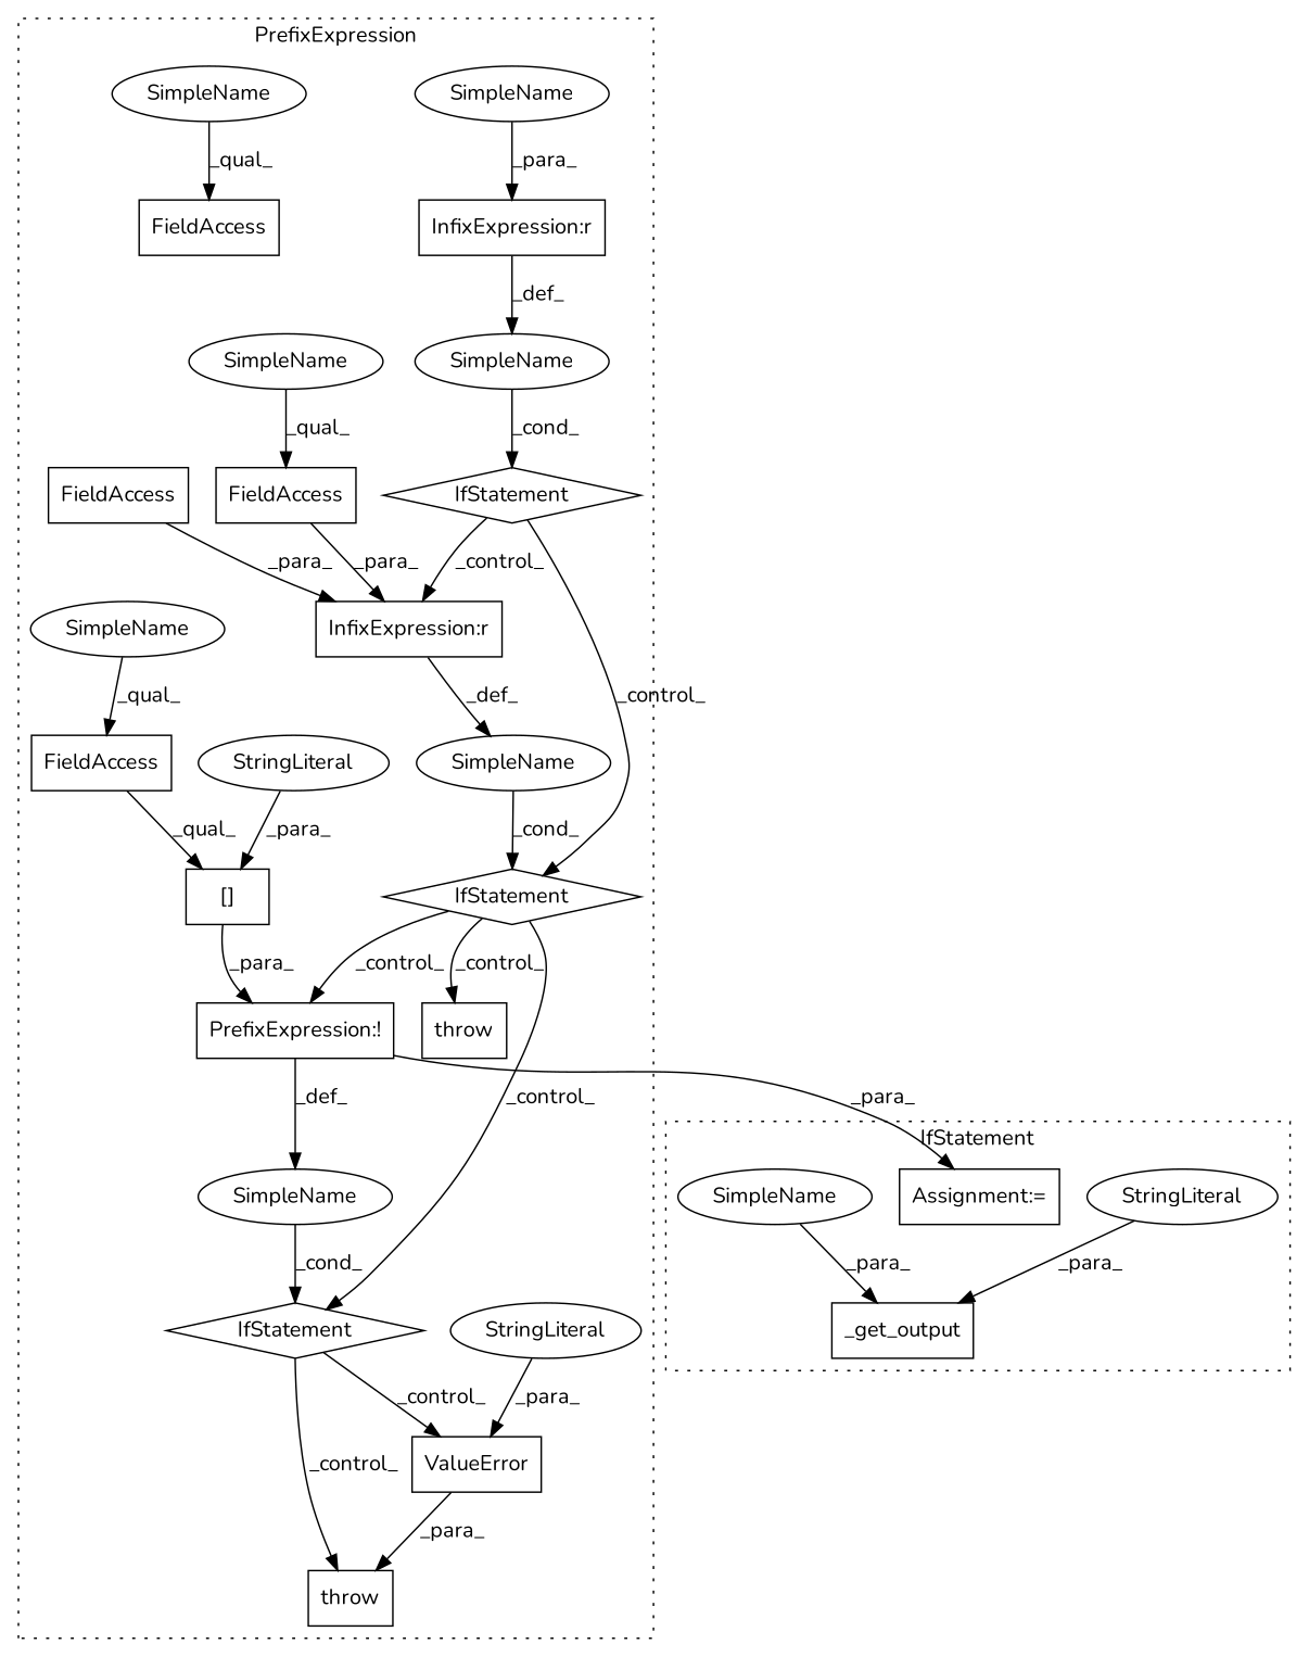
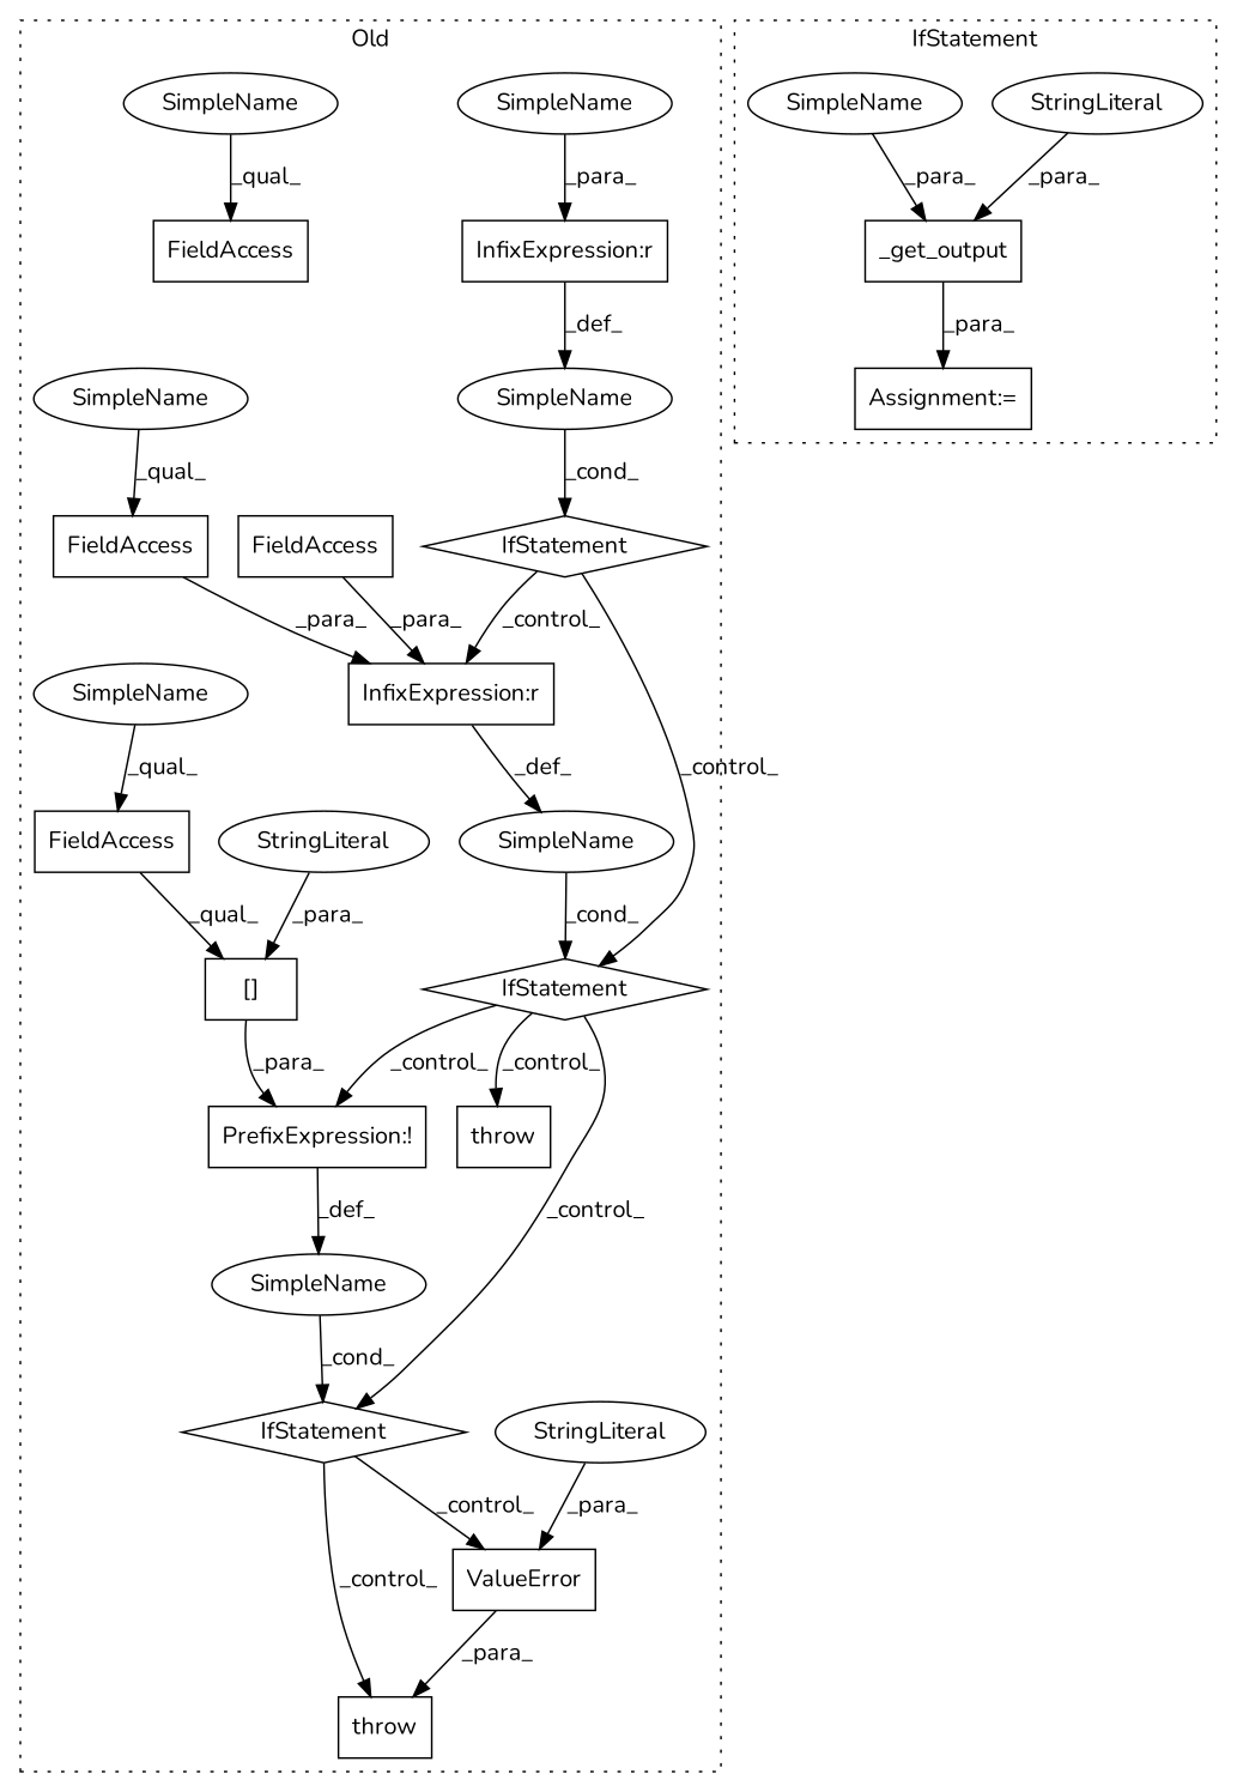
  digraph {
    fontname=Nunito
    node [a=42 fontname=Nunito l=6 shape=box]
    edge [fontname=Nunito]
    n1 [a=2 l="13,1" label="[]" s="1246,1273"]
    n2 [a=38 l=1 label="PrefixExpression:!" s=1245]
    n3 [label=SimpleName shape=ellipse l=""]
    n4 [a=53 label=throw s=1417]
    n5 [a=45 l=14 label=StringLiteral s=1259 shape=ellipse]
    n6 [a=27 l=4 label="InfixExpression:r" s=1046]
    n7 [a=22 l=12 label=FieldAccess s=1128]
    n8 [label=SimpleName shape=ellipse l=""]
    n9 [a=25 l="4,2" label=IfStatement s="1241,1274" shape=diamond]
    n10 [a=22 l=12 label=FieldAccess s=1246]
    n11 [a=22 l=12 label=FieldAccess s=1376]
    n12 [a=25 l="4,2" label=IfStatement s="1036,1054" shape=diamond]
    n13 [a=32 l="11,1" label=ValueError s="1423,1500"]
    n14 [a=45 l=66 label=StringLiteral s=1434 shape=ellipse]
    n15 [a=27 l=4 label="InfixExpression:r" s=1140]
    n16 [a=53 label=throw s=1160]
    n17 [a=22 l=4 label=FieldAccess s=1144]
    n18 [a=25 l="4,2" label=IfStatement s="1124,1148" shape=diamond]
    n19 [label=SimpleName shape=ellipse l=""]
    n20 [label=SimpleName s=1040 shape=ellipse]
    n21 [label=SimpleName s=1128 shape=ellipse]
    n22 [label=SimpleName s=1376 shape=ellipse]
    n23 [label=SimpleName s=1246 shape=ellipse]
    n24 [a=32 l="12,1" label=_get_output s="706,754"]
    n25 [a=45 l=16 label=StringLiteral s=733 shape=ellipse]
    n26 [a=7 l=1 label="Assignment:=" s=705]
    n27 [label=SimpleName s=726 shape=ellipse]
    subgraph cluster_1 {
-     label=PrefixExpression
+     label=Old
      style=dotted
      n1
      n2
      n3
      n4
      n5
      n6
      n7
      n8
      n9
      n10
      n11
      n12
      n13
      n14
      n15
      n16
      n17
      n18
      n19
      n20
      n21
      n22
      n23
    }
    subgraph cluster_2 {
      label=IfStatement
      style=dotted
      n24
      n25
      n26
      n27
    }
    n1 -> n2 [label=_para_]
    n2 -> n8 [label=_def_]
    n3 -> n12 [label=_cond_]
    n5 -> n1 [label=_para_]
    n6 -> n3 [label=_def_]
    n7 -> n15 [label=_para_]
    n8 -> n9 [label=_cond_]
    n9 -> n4 [label=_control_]
    n9 -> n13 [label=_control_]
    n10 -> n1 [label=_qual_]
    n12 -> n15 [label=_control_]
    n12 -> n18 [label=_control_]
    n13 -> n4 [label=_para_]
    n14 -> n13 [label=_para_]
    n15 -> n19 [label=_def_]
    n17 -> n15 [label=_para_]
    n18 -> n2 [label=_control_]
    n18 -> n9 [label=_control_]
    n18 -> n16 [label=_control_]
    n19 -> n18 [label=_cond_]
    n20 -> n6 [label=_para_]
    n21 -> n7 [label=_qual_]
    n22 -> n11 [label=_qual_]
    n23 -> n10 [label=_qual_]
-   n2 -> n26 [label=_para_]
+   n24 -> n26 [label=_para_]
    n25 -> n24 [label=_para_]
    n27 -> n24 [label=_para_]
  }
